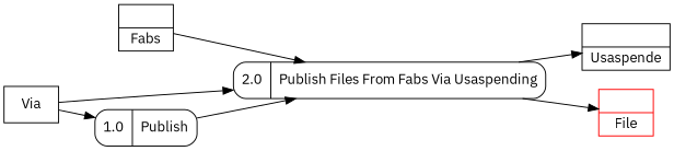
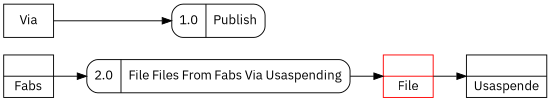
  digraph {
    fontname="IBM Plex Sans"
    rankdir=LR
    node [fontname="IBM Plex Sans" shape=record]
    edge [fontname="IBM Plex Sans"]
    n1 [label="<f0>  |<f1> Fabs "]
-   n2 [label="{<f0> 2.0|<f1> Publish Files From Fabs Via Usaspending }" shape=Mrecord]
+   n2 [label="{<f0> 2.0|<f1> File Files From Fabs Via Usaspending }" shape=Mrecord]
    n3 [label="<f0>  |<f1> Usaspende "]
    n4 [color=red label="<f0>  |<f1> File "]
    n5 [label=Via shape=box]
    n6 [label="{<f0> 1.0|<f1> Publish }" shape=Mrecord]
    n1 -> n2
-   n2 -> n3
+   n4 -> n3
    n2 -> n4
-   n5 -> n2
    n5 -> n6
-   n6 -> n2
  }
